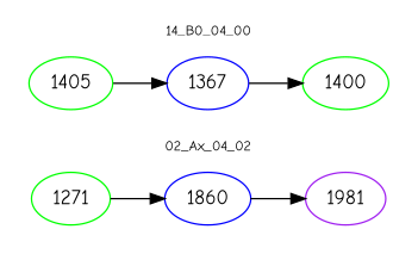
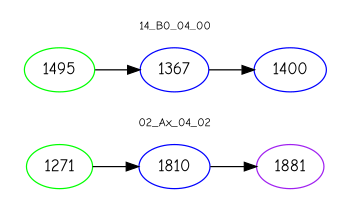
  digraph {
    fontname="Comic Neue"
    rankdir=LR
    node [color=blue fontname="Comic Neue"]
    edge [color=black fontname="Comic Neue"]
    n1 [color=green label=1271]
-   n2 [label=1860]
-   n3 [color=purple label=1981]
-   n4 [color=green label=1405]
+   n2 [label=1810]
+   n3 [color=purple label=1881]
+   n4 [color=green label=1495]
    n5 [label=1367]
-   n6 [color=green label=1400]
+   n6 [label=1400]
    subgraph cluster_1 {
      color=white
      fontsize=10
      label="02_Ax_04_02"
      n1
      n2
      n3
    }
    subgraph cluster_2 {
      color=white
      fontsize=10
      label="14_B0_04_00"
      n4
      n5
      n6
    }
    n1 -> n2
    n2 -> n3
    n4 -> n5
    n5 -> n6
  }
